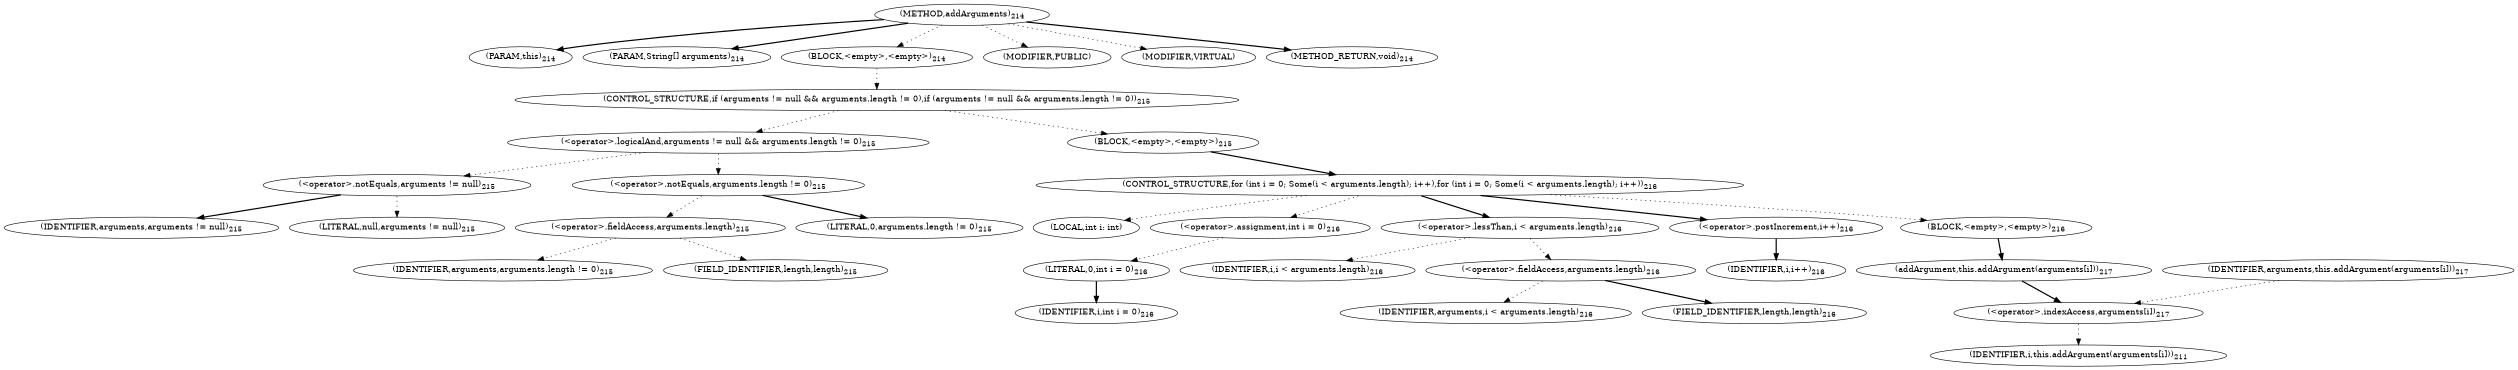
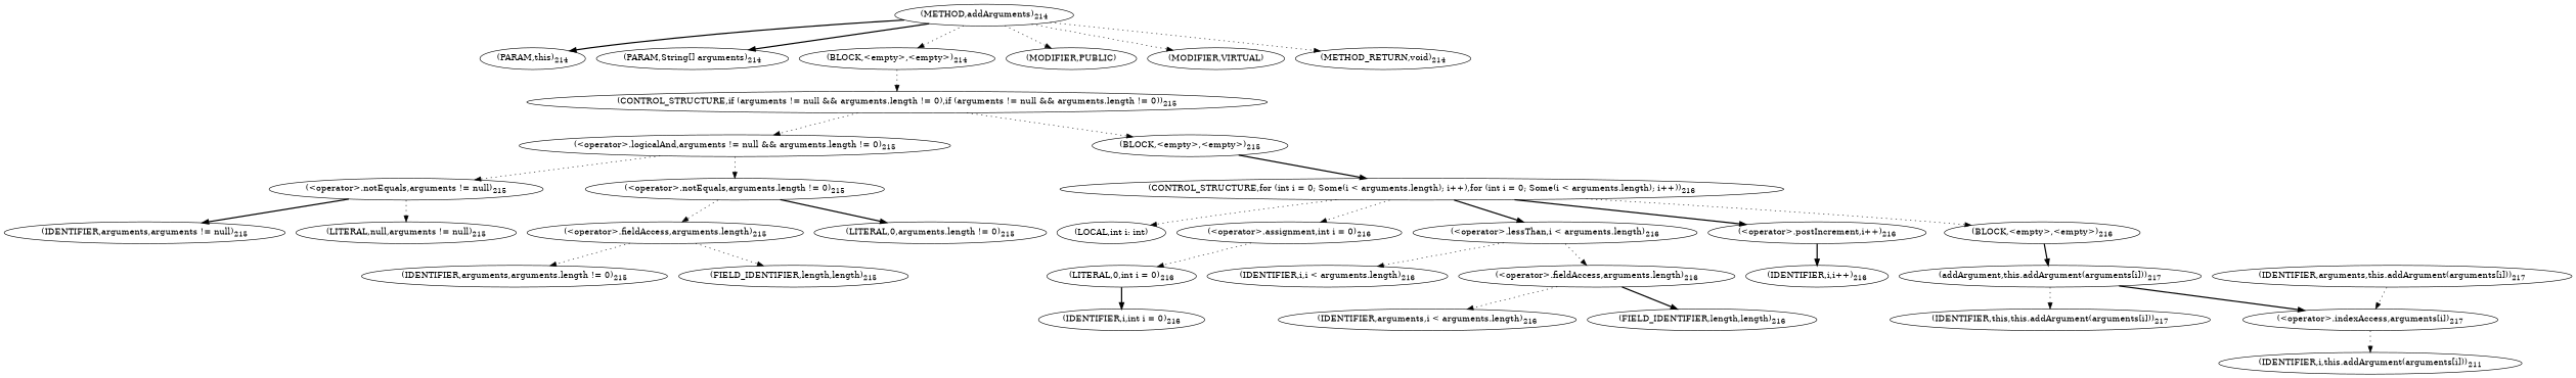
  digraph {
    edge [style=dotted]
    n1 [label=<(METHOD,addArguments)<SUB>214</SUB>>]
    n2 [label=<(PARAM,this)<SUB>214</SUB>>]
    n3 [label=<(PARAM,String[] arguments)<SUB>214</SUB>>]
    n4 [label=<(BLOCK,&lt;empty&gt;,&lt;empty&gt;)<SUB>214</SUB>>]
    n5 [label=<(MODIFIER,PUBLIC)>]
    n6 [label=<(MODIFIER,VIRTUAL)>]
    n7 [label=<(METHOD_RETURN,void)<SUB>214</SUB>>]
    n8 [label=<(CONTROL_STRUCTURE,if (arguments != null &amp;&amp; arguments.length != 0),if (arguments != null &amp;&amp; arguments.length != 0))<SUB>215</SUB>>]
    n9 [label=<(&lt;operator&gt;.logicalAnd,arguments != null &amp;&amp; arguments.length != 0)<SUB>215</SUB>>]
    n10 [label=<(BLOCK,&lt;empty&gt;,&lt;empty&gt;)<SUB>215</SUB>>]
    n11 [label=<(&lt;operator&gt;.notEquals,arguments != null)<SUB>215</SUB>>]
    n12 [label=<(&lt;operator&gt;.notEquals,arguments.length != 0)<SUB>215</SUB>>]
    n13 [label=<(CONTROL_STRUCTURE,for (int i = 0; Some(i &lt; arguments.length); i++),for (int i = 0; Some(i &lt; arguments.length); i++))<SUB>216</SUB>>]
    n14 [label=<(IDENTIFIER,arguments,arguments != null)<SUB>215</SUB>>]
    n15 [label=<(LITERAL,null,arguments != null)<SUB>215</SUB>>]
    n16 [label=<(&lt;operator&gt;.fieldAccess,arguments.length)<SUB>215</SUB>>]
    n17 [label=<(LITERAL,0,arguments.length != 0)<SUB>215</SUB>>]
    n18 [label=<(IDENTIFIER,arguments,arguments.length != 0)<SUB>215</SUB>>]
    n19 [label=<(FIELD_IDENTIFIER,length,length)<SUB>215</SUB>>]
    n20 [label=<(LOCAL,int i: int)>]
    n21 [label=<(&lt;operator&gt;.assignment,int i = 0)<SUB>216</SUB>>]
    n22 [label=<(&lt;operator&gt;.lessThan,i &lt; arguments.length)<SUB>216</SUB>>]
    n23 [label=<(&lt;operator&gt;.postIncrement,i++)<SUB>216</SUB>>]
    n24 [label=<(BLOCK,&lt;empty&gt;,&lt;empty&gt;)<SUB>216</SUB>>]
    n25 [label=<(LITERAL,0,int i = 0)<SUB>216</SUB>>]
    n26 [label=<(IDENTIFIER,i,i &lt; arguments.length)<SUB>216</SUB>>]
    n27 [label=<(&lt;operator&gt;.fieldAccess,arguments.length)<SUB>216</SUB>>]
    n28 [label=<(IDENTIFIER,i,i++)<SUB>216</SUB>>]
    n29 [label=<(addArgument,this.addArgument(arguments[i]))<SUB>217</SUB>>]
    n30 [label=<(IDENTIFIER,i,int i = 0)<SUB>216</SUB>>]
    n31 [label=<(IDENTIFIER,arguments,i &lt; arguments.length)<SUB>216</SUB>>]
    n32 [label=<(FIELD_IDENTIFIER,length,length)<SUB>216</SUB>>]
+   n33 [label=<(IDENTIFIER,this,this.addArgument(arguments[i]))<SUB>217</SUB>>]
    n34 [label=<(&lt;operator&gt;.indexAccess,arguments[i])<SUB>217</SUB>>]
    n35 [label=<(IDENTIFIER,i,this.addArgument(arguments[i]))<SUB>211</SUB>>]
    n36 [label=<(IDENTIFIER,arguments,this.addArgument(arguments[i]))<SUB>217</SUB>>]
    n1 -> n2 [style=bold]
    n1 -> n3 [style=bold]
    n1 -> n4
    n1 -> n5
    n1 -> n6
-   n1 -> n7 [style=bold]
+   n1 -> n7
    n4 -> n8
    n8 -> n9
    n8 -> n10
    n9 -> n11
    n9 -> n12
    n10 -> n13 [style=bold]
    n11 -> n14 [style=bold]
    n11 -> n15
    n12 -> n16
    n12 -> n17 [style=bold]
    n13 -> n20
    n13 -> n21
    n13 -> n22 [style=bold]
    n13 -> n23 [style=bold]
    n13 -> n24
    n16 -> n18
    n16 -> n19
    n21 -> n25
    n22 -> n26
    n22 -> n27
    n23 -> n28 [style=bold]
    n24 -> n29 [style=bold]
    n25 -> n30 [style=bold]
    n27 -> n31
    n27 -> n32 [style=bold]
+   n29 -> n33
    n29 -> n34 [style=bold]
    n34 -> n35
    n36 -> n34
  }
